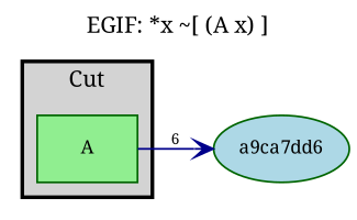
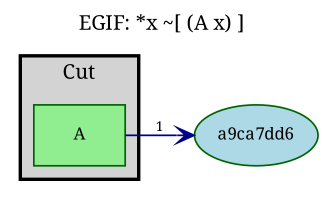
  digraph {
    compound=true
    fontsize=12
    label="EGIF: *x ~[ (A x) ]"
    labelloc=t
    rankdir=LR
    fontname="Noto Serif"
    node [fontsize=10 style=filled color=darkgreen fontname="Noto Serif"]
    n1 [fillcolor=lightgreen label=A shape=box]
    n2 [fillcolor=lightblue label=a9ca7dd6 shape=ellipse]
    subgraph cluster_1 {
      color=black
      fillcolor=lightgray
      label=Cut
      penwidth=2
      style=filled
      n1
    }
-   n1 -> n2 [color=darkblue fontsize=8 label=6 arrowhead=vee fontname="Noto Serif"]
+   n1 -> n2 [color=darkblue fontsize=8 label=1 arrowhead=vee fontname="Noto Serif"]
  }
